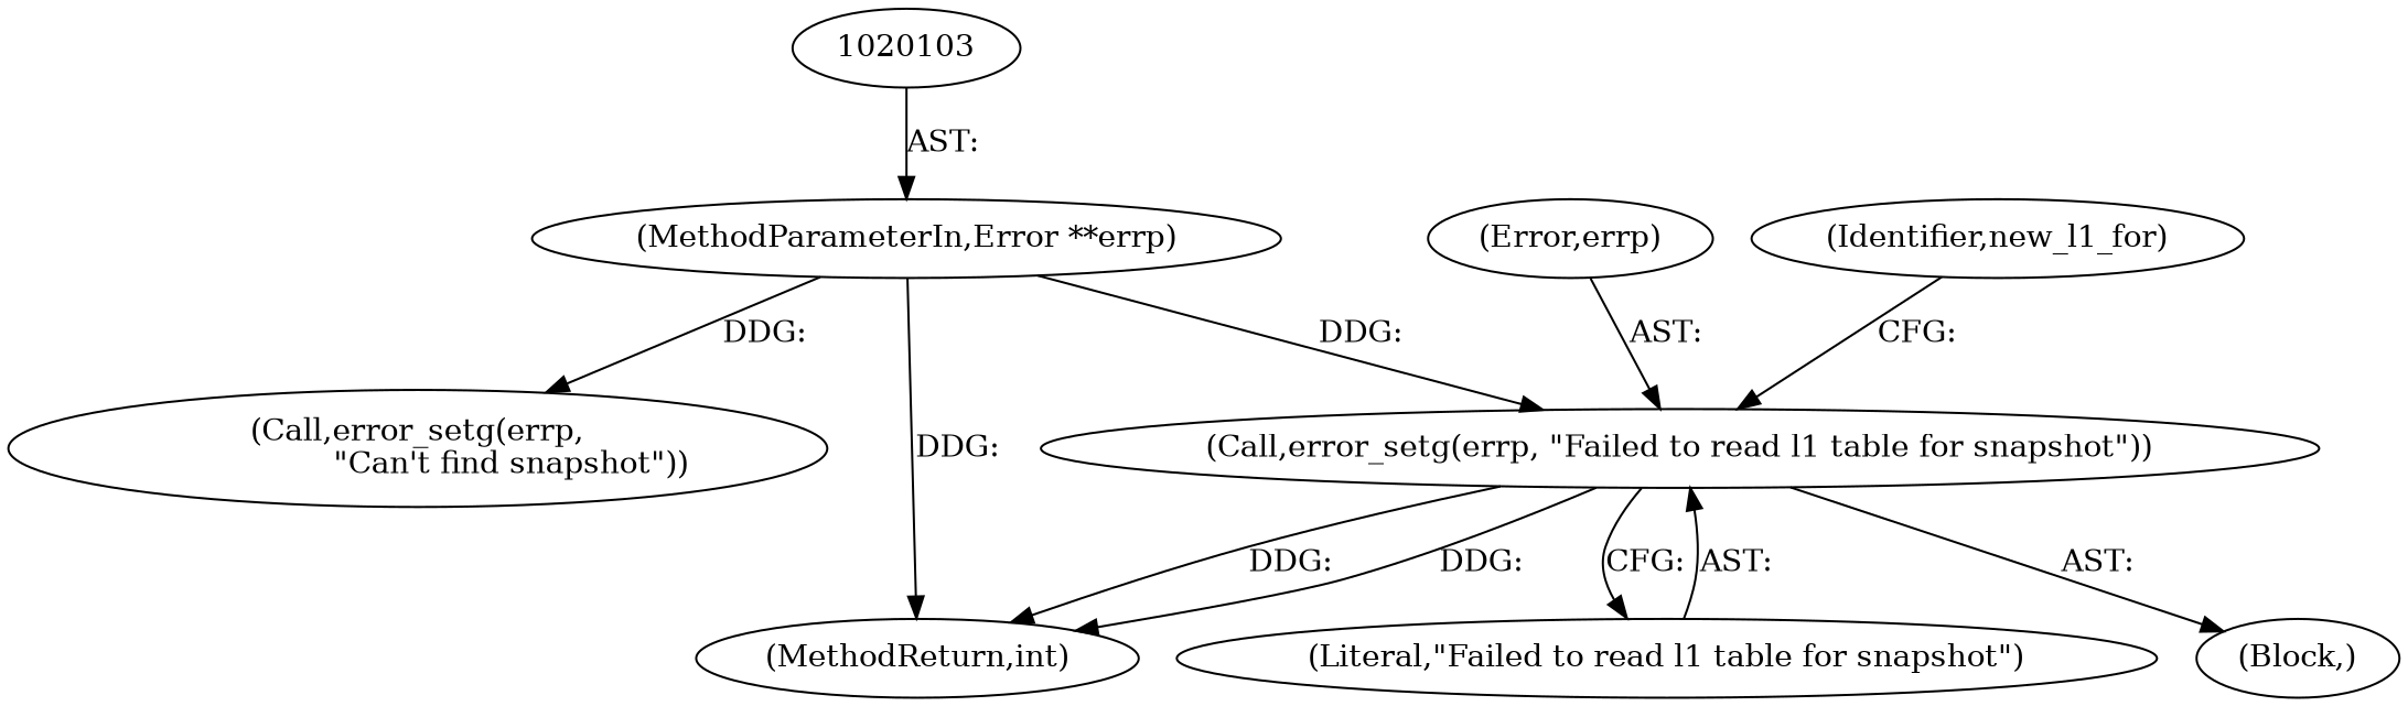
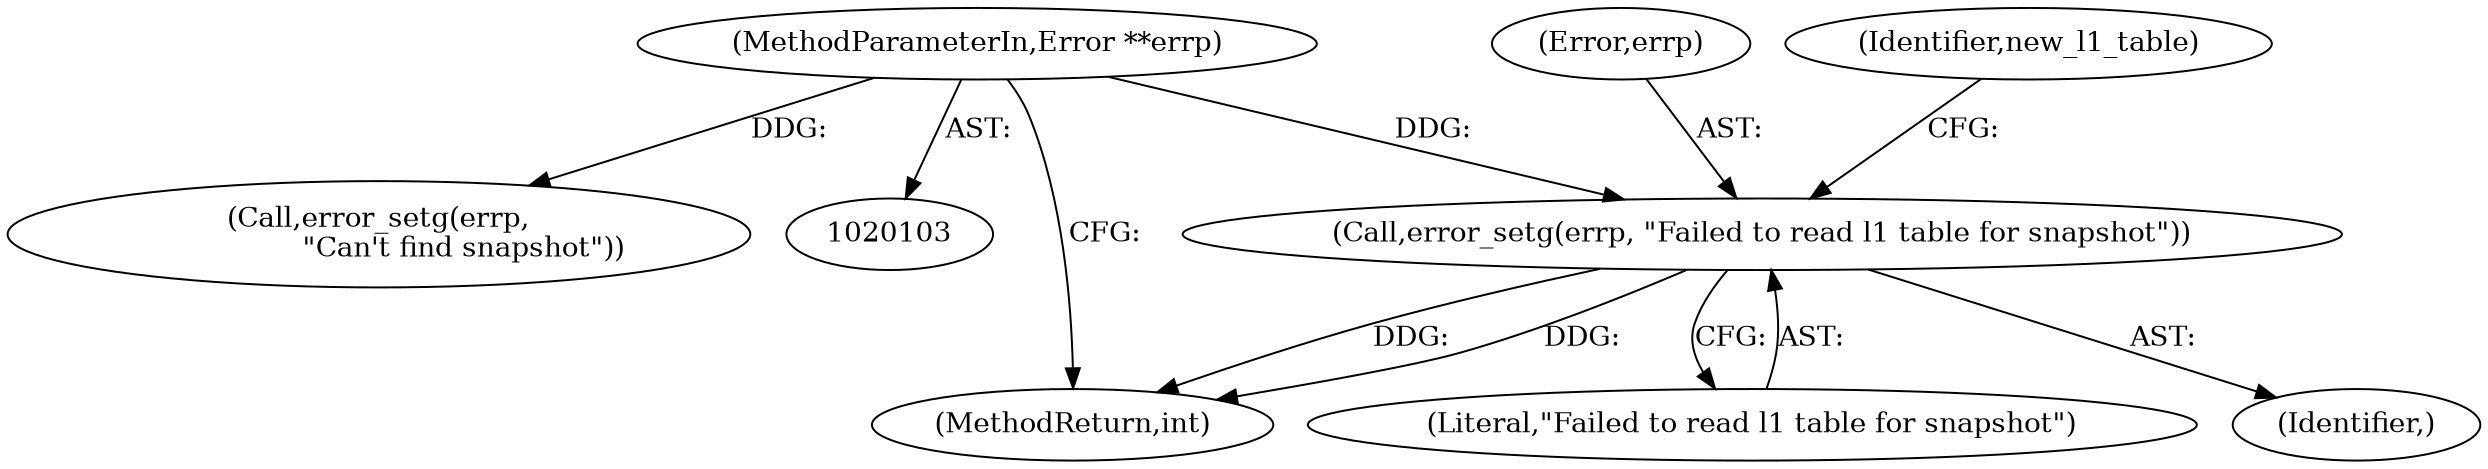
  digraph {
    n1 [label="(Call,error_setg(errp, \"Failed to read l1 table for snapshot\"))"]
-   n2 [label="(Block,)"]
+   n2 [label="(Identifier,)"]
    n3 [label="(MethodReturn,int)"]
    n4 [label="(Literal,\"Failed to read l1 table for snapshot\")"]
    n5 [label="(MethodParameterIn,Error **errp)"]
    n6 [label="(Call,error_setg(errp,\n                   \"Can't find snapshot\"))"]
    n7 [label=1020103]
    n8 [label="(Error,errp)"]
-   n9 [label="(Identifier,new_l1_for)"]
+   n9 [label="(Identifier,new_l1_table)"]
    n1 -> n2 [label="AST: "]
    n1 -> n3 [label="DDG: "]
    n1 -> n3 [label="DDG: "]
    n1 -> n4 [label="CFG: "]
    n4 -> n1 [label="AST: "]
    n5 -> n1 [label="DDG: "]
-   n5 -> n3 [label="DDG: "]
+   n5 -> n3 [label="CFG: "]
    n5 -> n6 [label="DDG: "]
-   n7 -> n5 [label="AST: "]
+   n5 -> n7 [label="AST: "]
    n8 -> n1 [label="AST: "]
    n9 -> n1 [label="CFG: "]
  }
